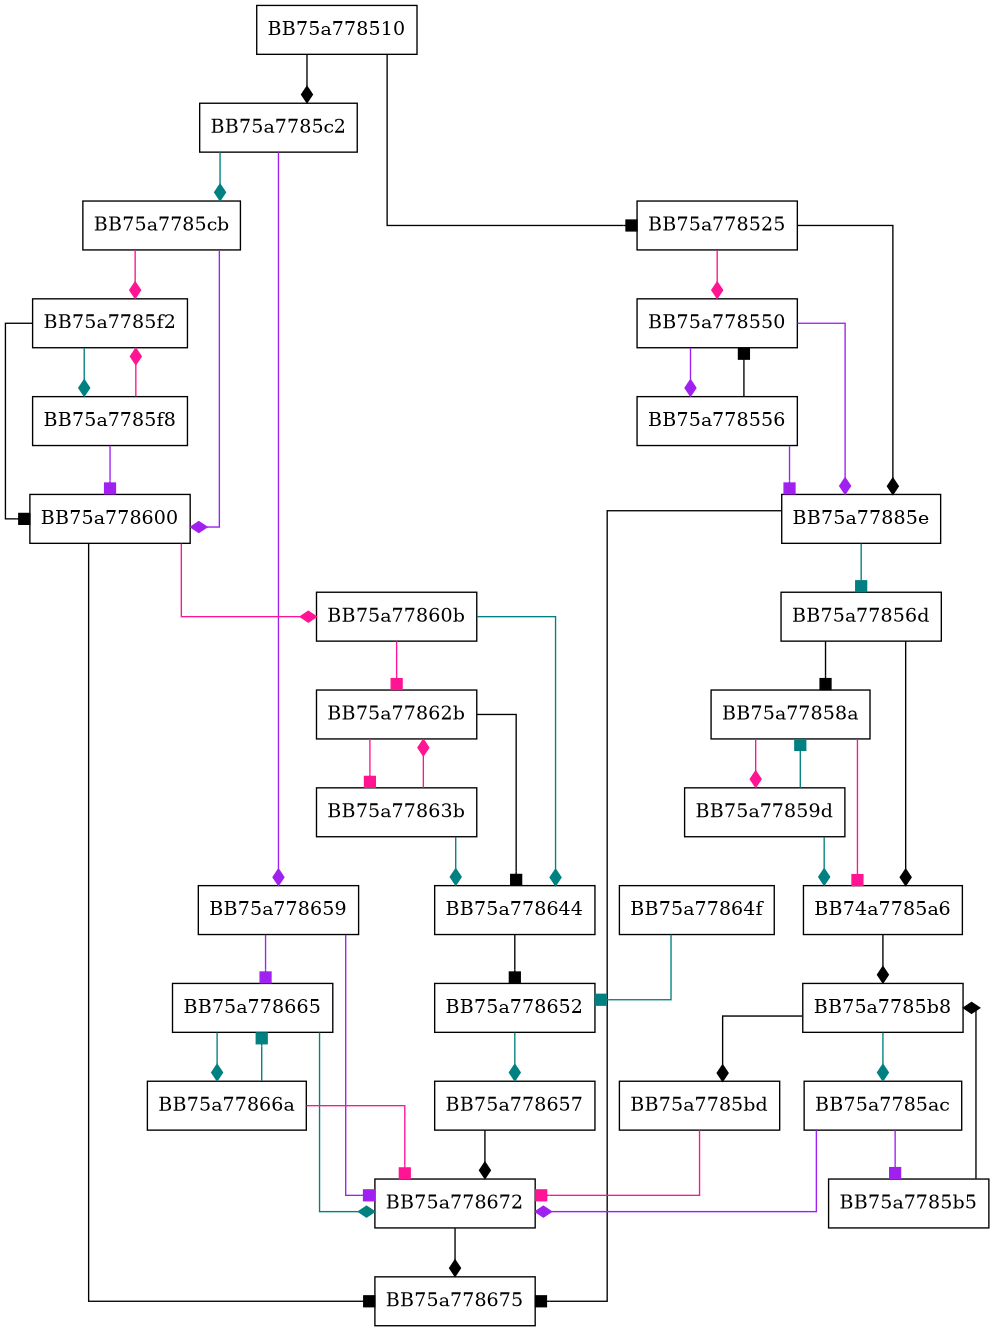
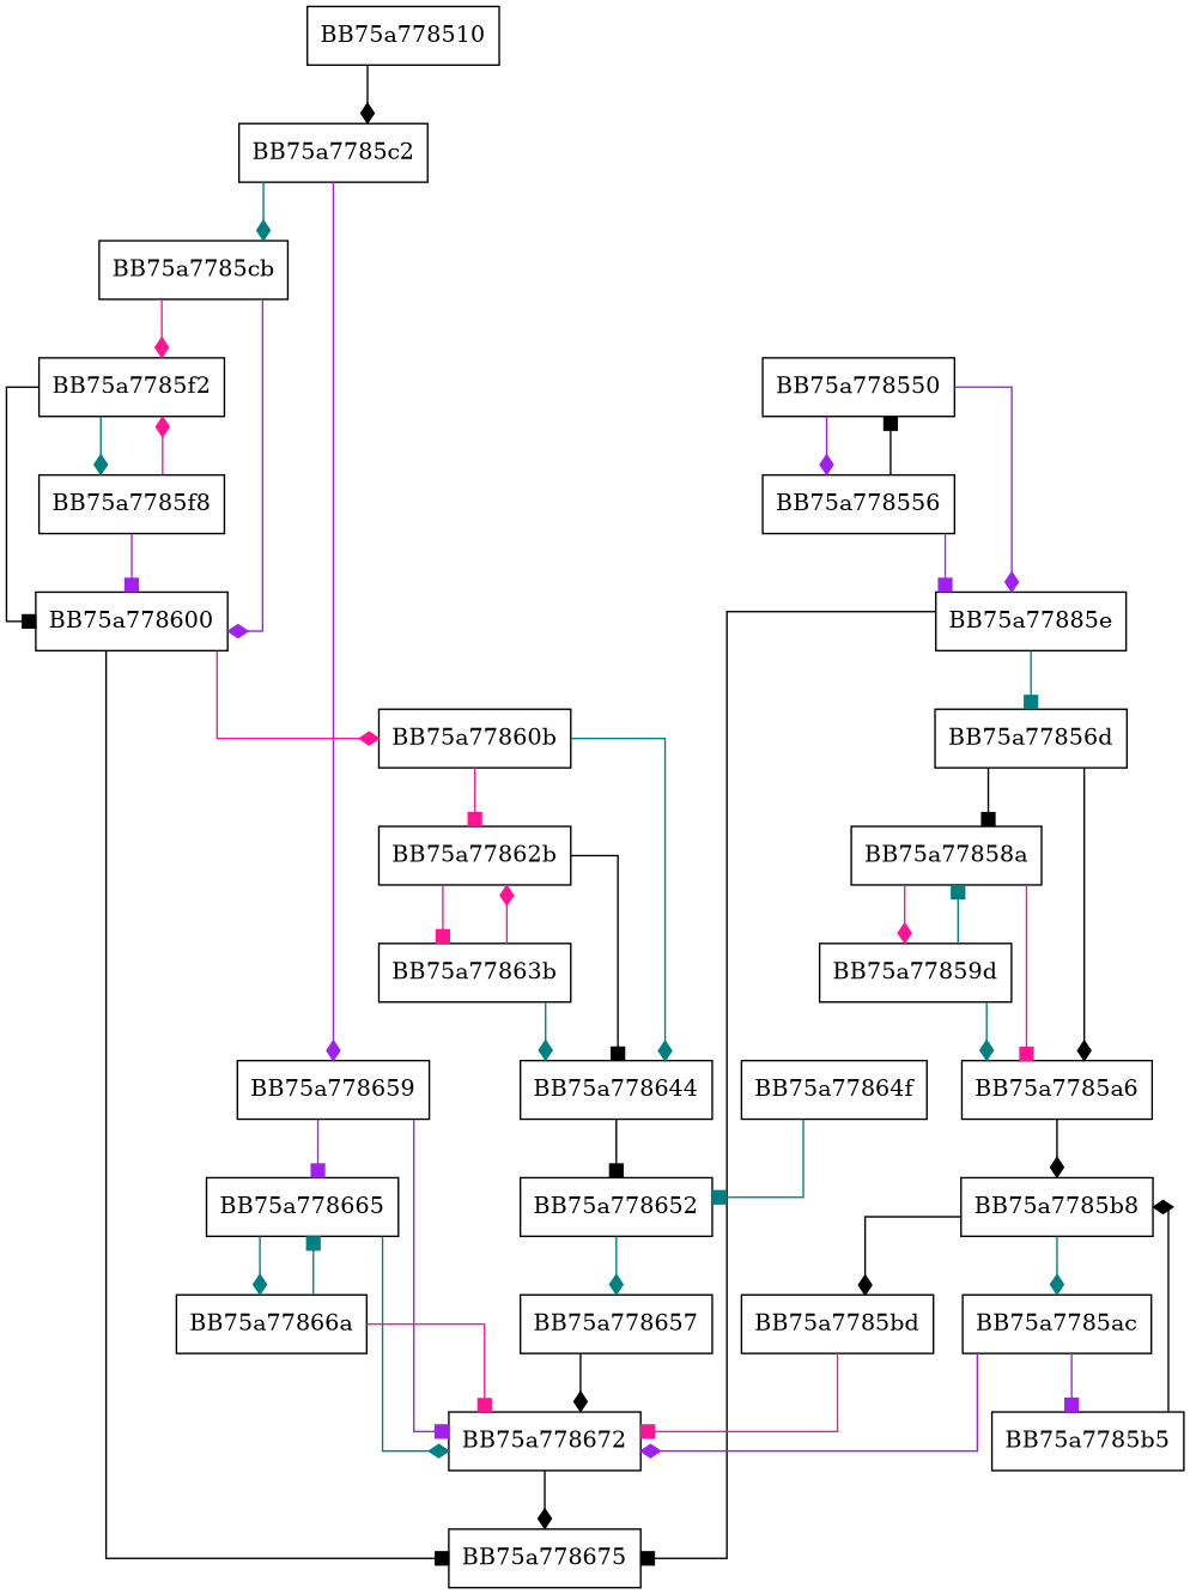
  digraph {
    splines=ortho
    node [shape=box]
    edge [arrowhead=diamond color=black]
    BB75a778510
    BB75a7785c2
-   BB75a778525
    BB75a778659
    BB75a7785cb
    n6 [label=BB75a77885e]
    BB75a778550
    BB75a778672
    BB75a778665
    BB75a778600
    BB75a7785f2
    BB75a778675
    BB75a77856d
    BB75a778556
-   BB75a7785a6 [label=BB74a7785a6]
+   BB75a7785a6
    BB75a77858a
    BB75a7785b8
    BB75a77859d
    BB75a7785ac
    BB75a7785bd
    BB75a7785b5
    BB75a77866a
    BB75a77860b
    BB75a7785f8
    BB75a778644
    BB75a77862b
    BB75a778652
    BB75a77863b
    BB75a778657
    BB75a77864f
    BB75a778510 -> BB75a7785c2
-   BB75a778510 -> BB75a778525 [arrowhead=box]
    BB75a7785c2 -> BB75a778659 [color=purple]
    BB75a7785c2 -> BB75a7785cb [color=teal]
-   BB75a778525 -> n6
-   BB75a778525 -> BB75a778550 [color=deeppink]
    BB75a778659 -> BB75a778672 [arrowhead=box color=purple]
    BB75a778659 -> BB75a778665 [arrowhead=box color=purple]
    BB75a7785cb -> BB75a778600 [color=purple]
    BB75a7785cb -> BB75a7785f2 [color=deeppink]
    n6 -> BB75a778675 [arrowhead=box]
    n6 -> BB75a77856d [arrowhead=box color=teal]
    BB75a778550 -> n6 [color=purple]
    BB75a778550 -> BB75a778556 [color=purple]
    BB75a778672 -> BB75a778675
    BB75a778665 -> BB75a778672 [color=teal]
    BB75a778665 -> BB75a77866a [color=teal]
    BB75a778600 -> BB75a778675 [arrowhead=box]
    BB75a778600 -> BB75a77860b [color=deeppink]
    BB75a7785f2 -> BB75a778600 [arrowhead=box]
    BB75a7785f2 -> BB75a7785f8 [color=teal]
    BB75a77856d -> BB75a7785a6
    BB75a77856d -> BB75a77858a [arrowhead=box]
    BB75a778556 -> n6 [arrowhead=box color=purple]
    BB75a778556 -> BB75a778550 [arrowhead=box]
    BB75a7785a6 -> BB75a7785b8
    BB75a77858a -> BB75a7785a6 [arrowhead=box color=deeppink]
    BB75a77858a -> BB75a77859d [color=deeppink]
    BB75a7785b8 -> BB75a7785ac [color=teal]
    BB75a7785b8 -> BB75a7785bd
    BB75a77859d -> BB75a7785a6 [color=teal]
    BB75a77859d -> BB75a77858a [arrowhead=box color=teal]
    BB75a7785ac -> BB75a778672 [color=purple]
    BB75a7785ac -> BB75a7785b5 [arrowhead=box color=purple]
    BB75a7785bd -> BB75a778672 [arrowhead=box color=deeppink]
    BB75a7785b5 -> BB75a7785b8
    BB75a77866a -> BB75a778672 [arrowhead=box color=deeppink]
    BB75a77866a -> BB75a778665 [arrowhead=box color=teal]
    BB75a77860b -> BB75a778644 [color=teal]
    BB75a77860b -> BB75a77862b [arrowhead=box color=deeppink]
    BB75a7785f8 -> BB75a778600 [arrowhead=box color=purple]
    BB75a7785f8 -> BB75a7785f2 [color=deeppink]
    BB75a778644 -> BB75a778652 [arrowhead=box]
    BB75a77862b -> BB75a778644 [arrowhead=box]
    BB75a77862b -> BB75a77863b [arrowhead=box color=deeppink]
    BB75a778652 -> BB75a778657 [color=teal]
    BB75a77863b -> BB75a778644 [color=teal]
    BB75a77863b -> BB75a77862b [color=deeppink]
    BB75a778657 -> BB75a778672
    BB75a77864f -> BB75a778652 [arrowhead=box color=teal]
  }
